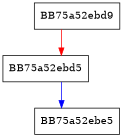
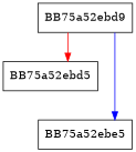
  digraph {
    splines=ortho
    node [shape=box]
    n1 [label=BB75a52ebd9]
    BB75a52ebd5
    BB75a52ebe5
    n1 -> BB75a52ebd5 [color=red]
-   BB75a52ebd5 -> BB75a52ebe5 [color=blue]
+   n1 -> BB75a52ebe5 [color=blue]
  }
